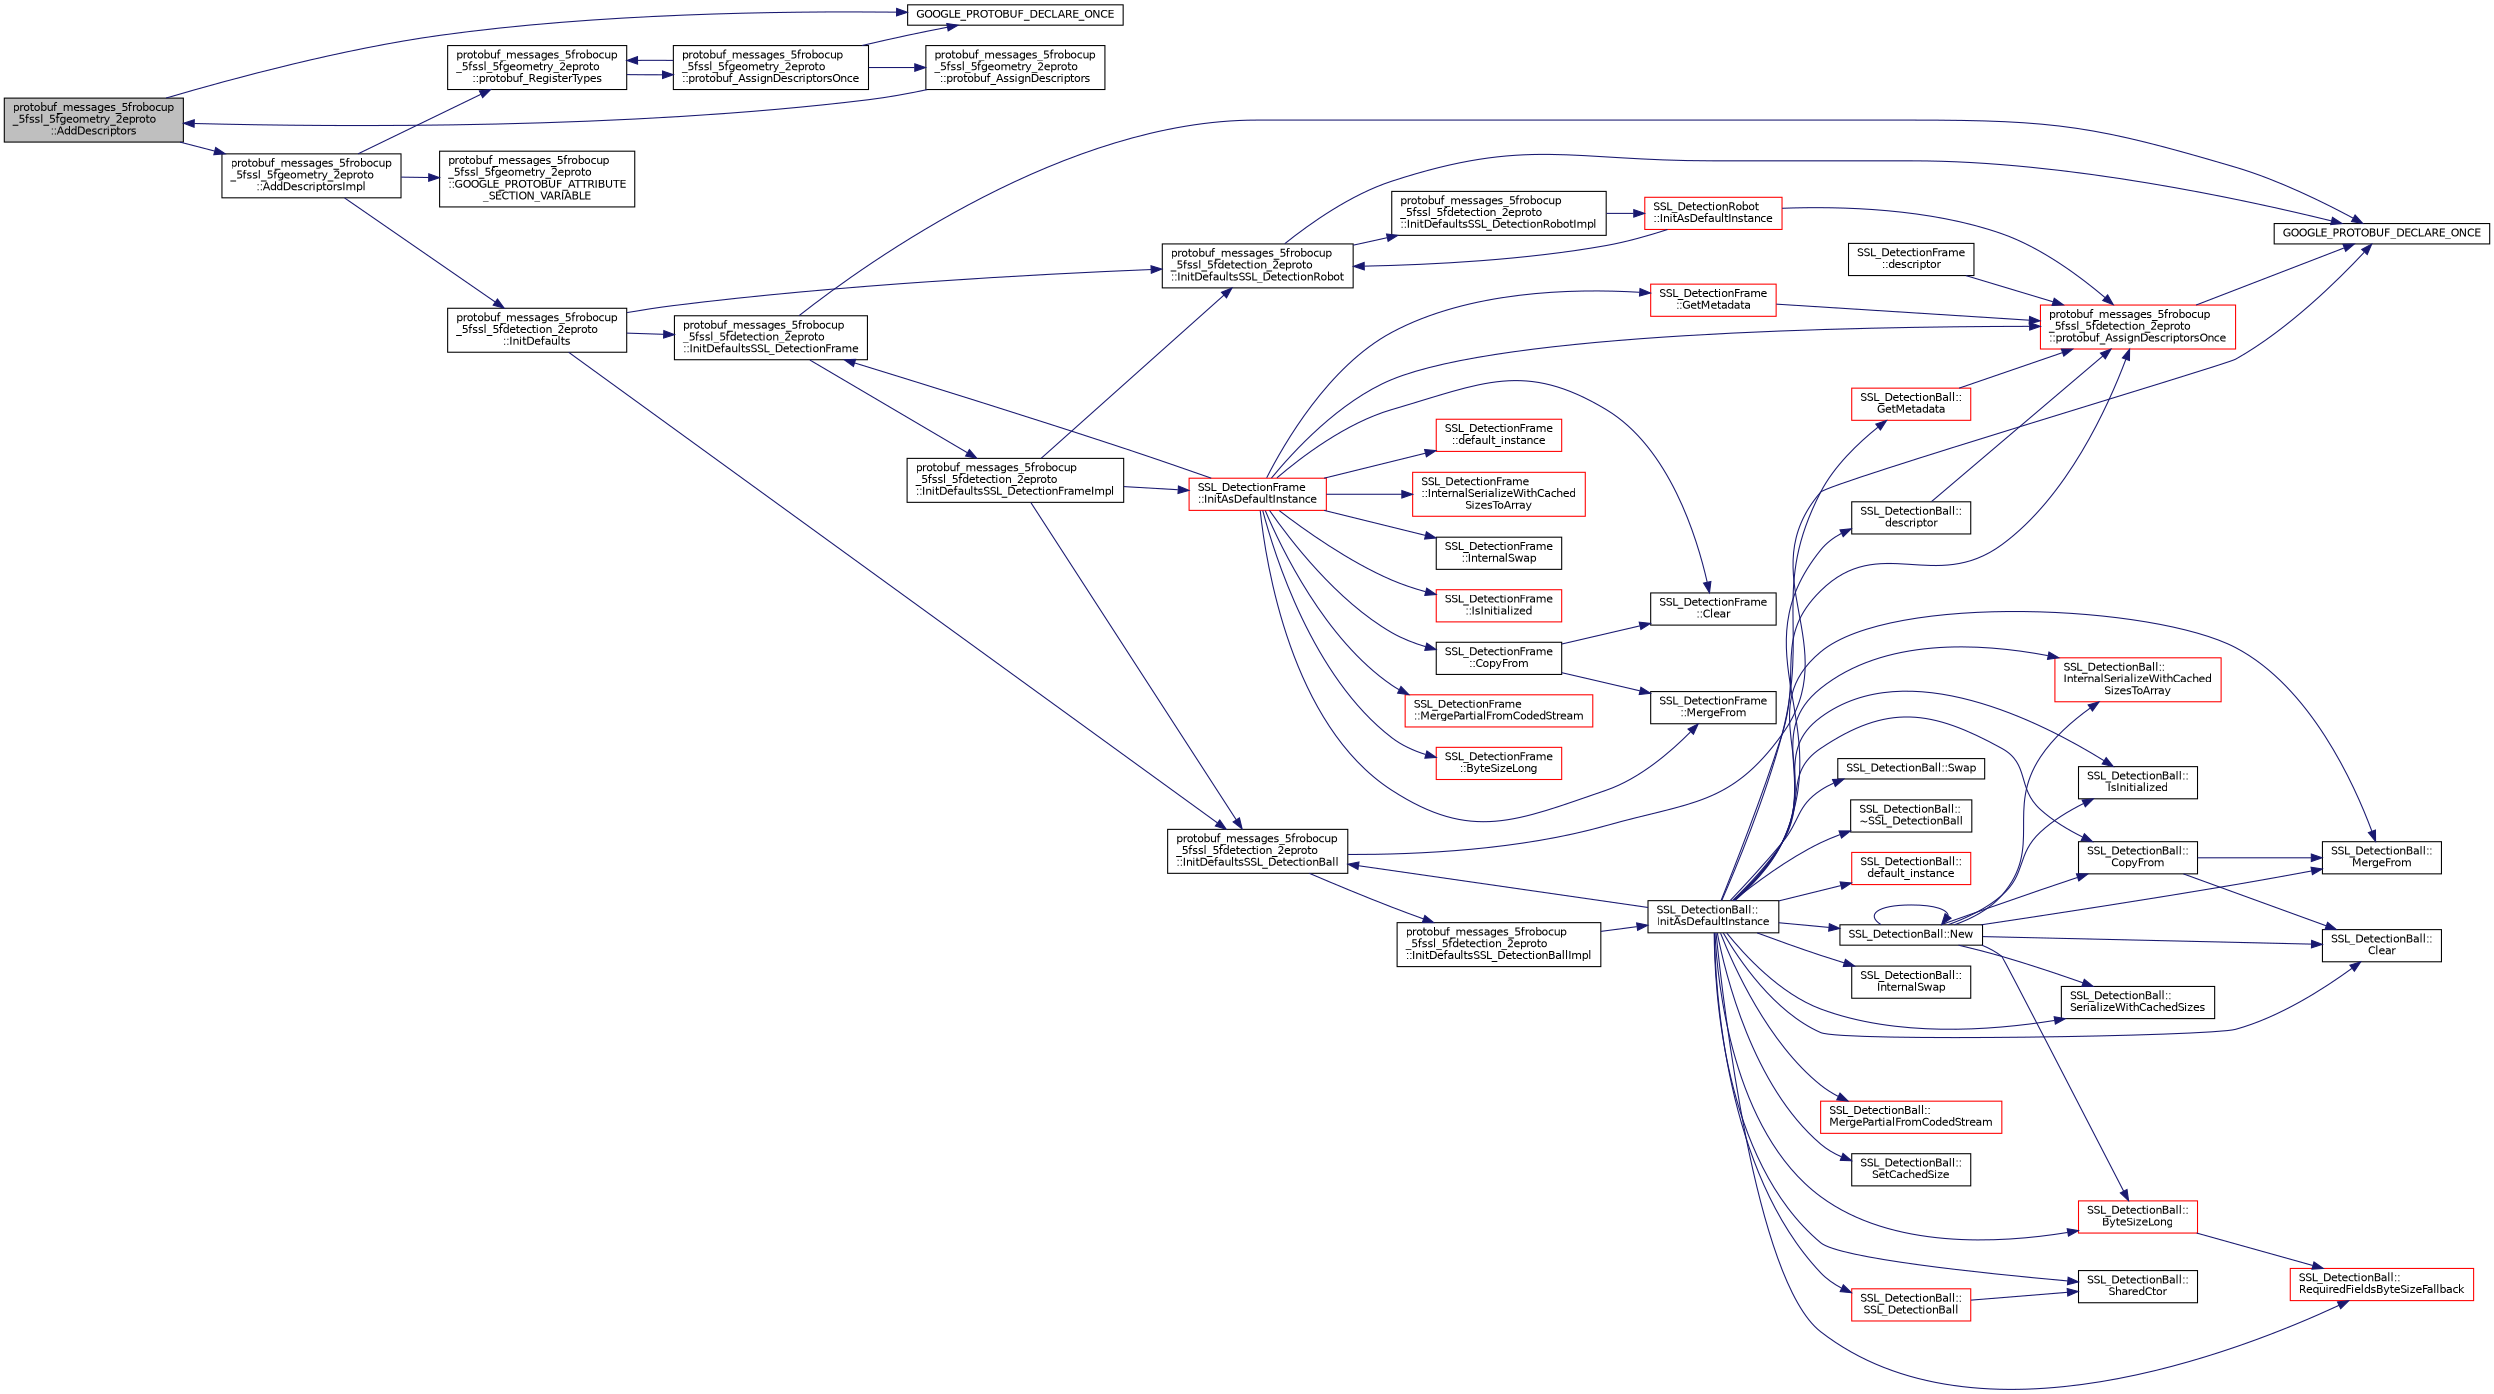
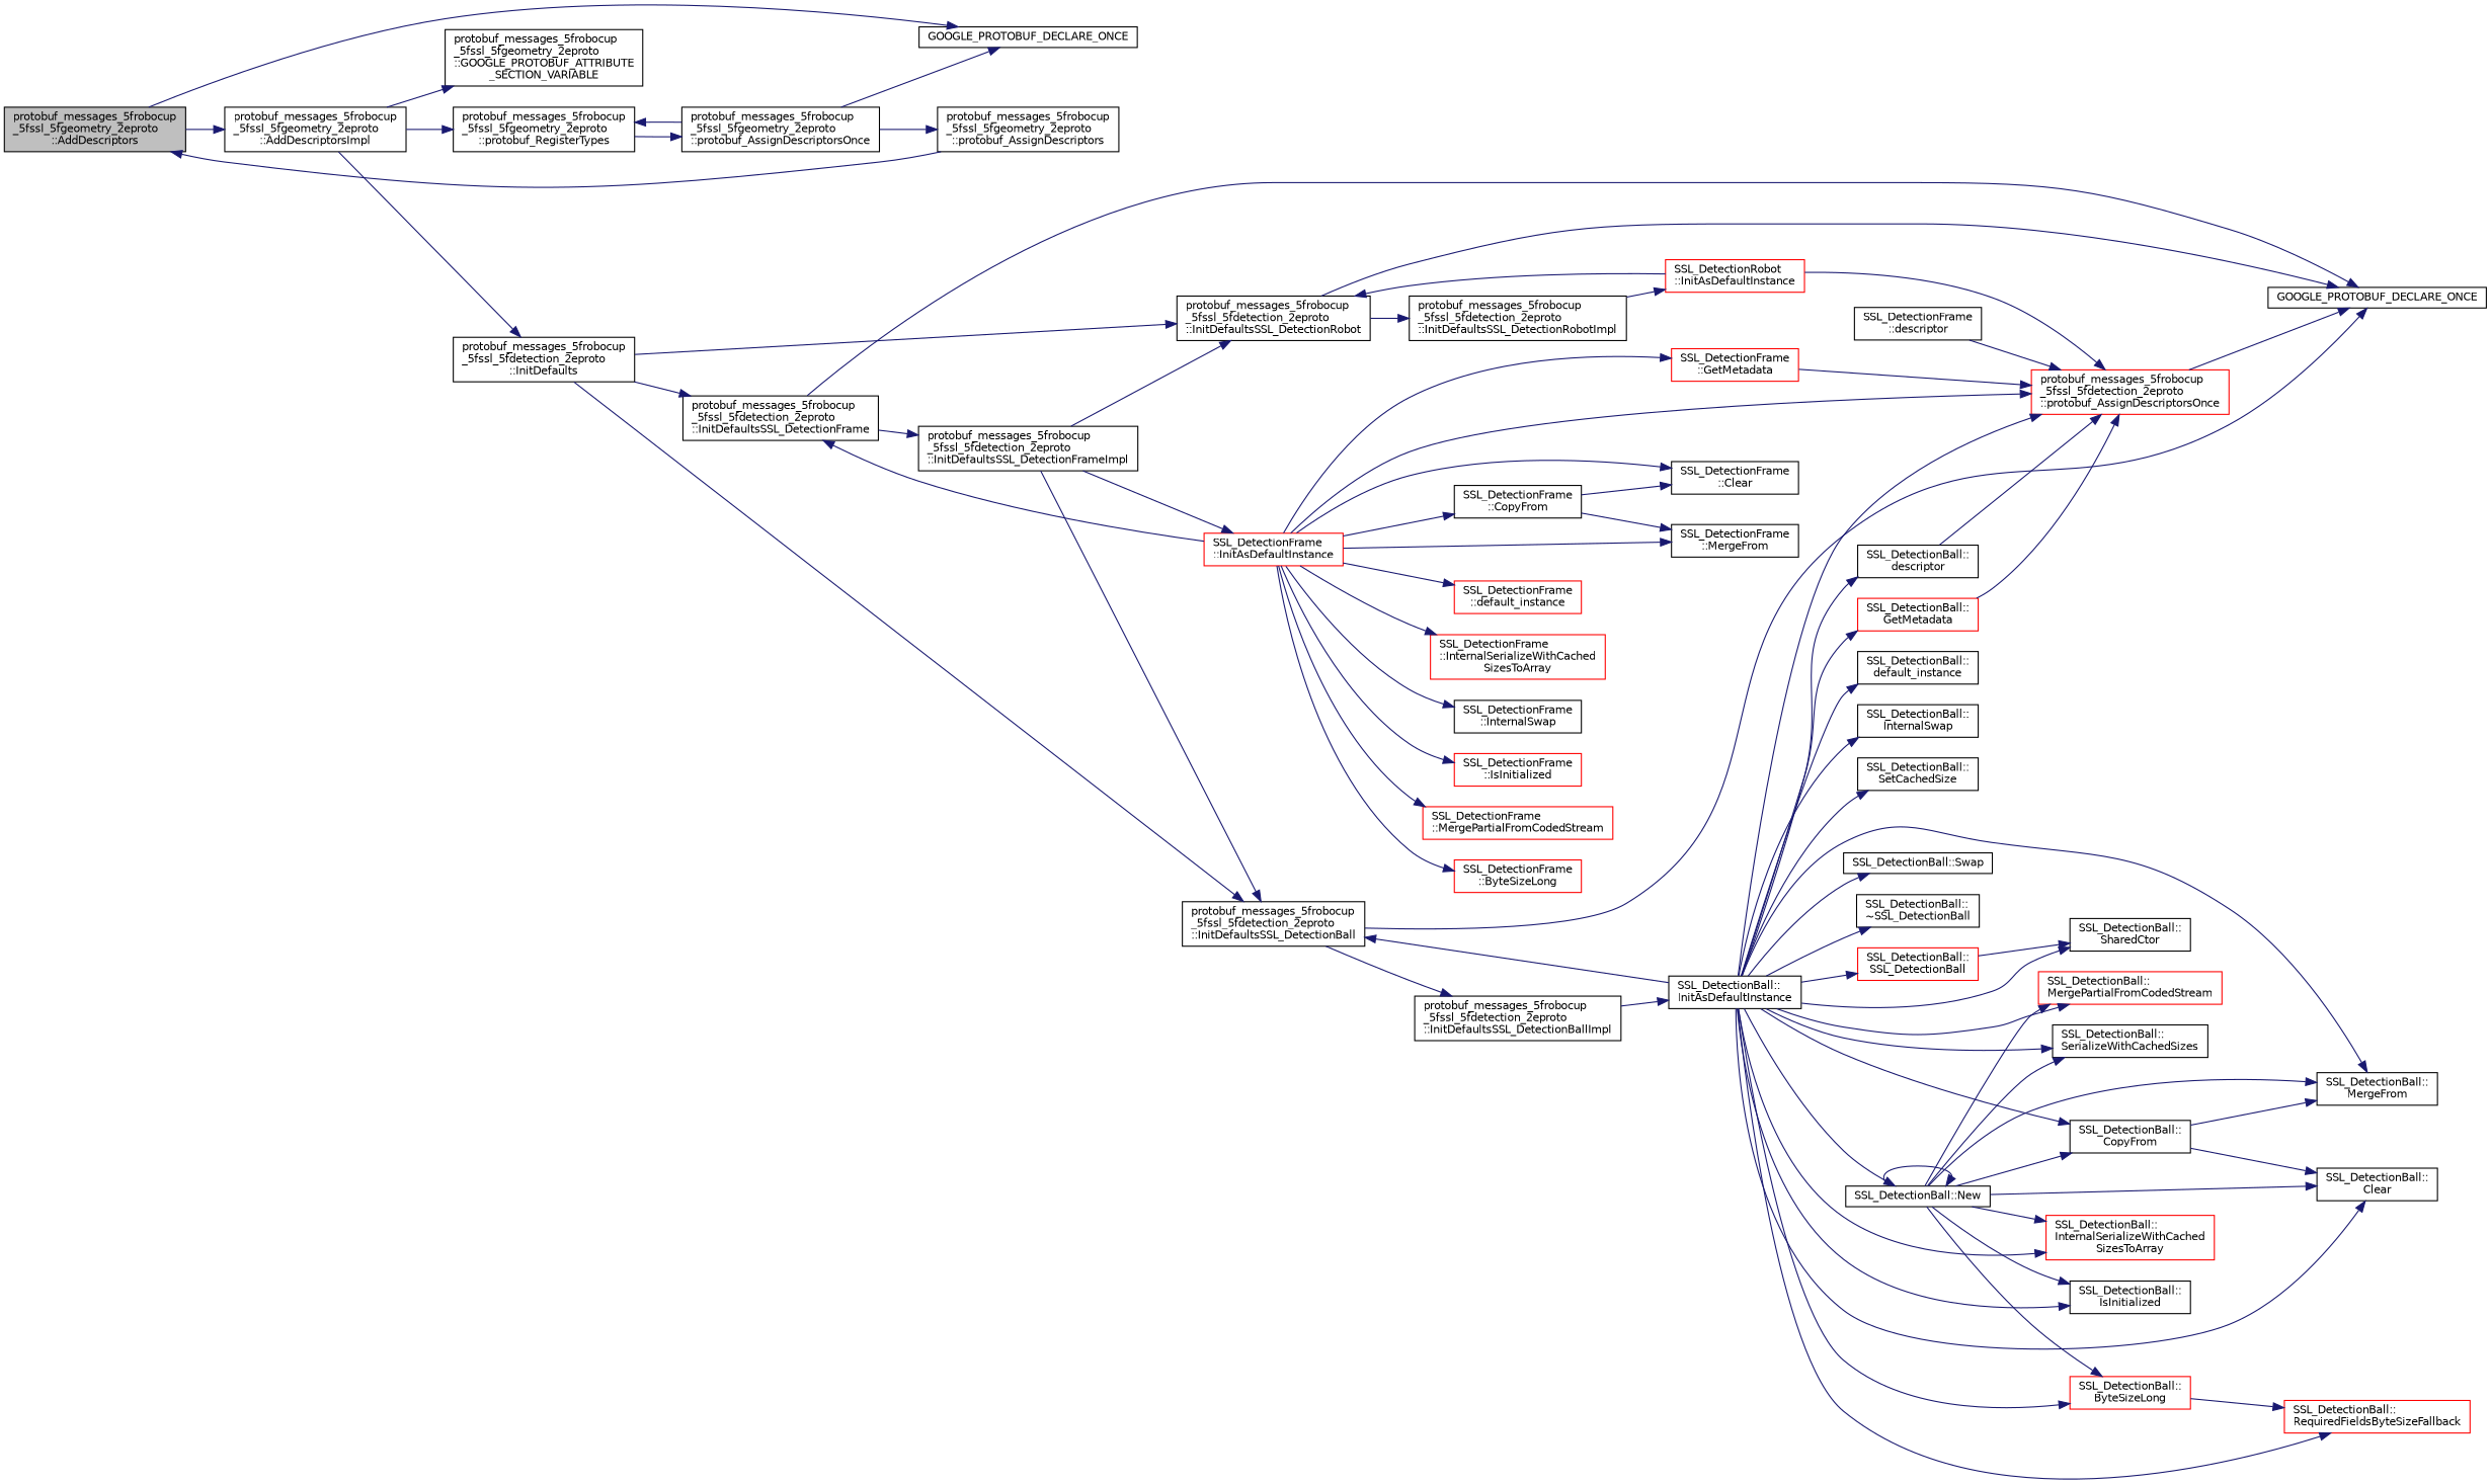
  digraph {
    rankdir=LR
    node [color=black fillcolor=white fontname=Helvetica fontsize=10 shape=record style=filled]
    edge [color=midnightblue fontname=Helvetica fontsize=10 labelfontname=Helvetica labelfontsize=10 style=solid]
    n1 [fillcolor=grey75 fontcolor=black height=0.2 label="protobuf_messages_5frobocup\l_5fssl_5fgeometry_2eproto\l::AddDescriptors" width=0.4]
    n2 [height=0.2 label="protobuf_messages_5frobocup\l_5fssl_5fgeometry_2eproto\l::AddDescriptorsImpl" width=0.4]
    n3 [height=0.2 label=GOOGLE_PROTOBUF_DECLARE_ONCE width=0.4]
    n4 [height=0.2 label="protobuf_messages_5frobocup\l_5fssl_5fdetection_2eproto\l::InitDefaults" width=0.4]
    n5 [height=0.2 label="protobuf_messages_5frobocup\l_5fssl_5fgeometry_2eproto\l::GOOGLE_PROTOBUF_ATTRIBUTE\l_SECTION_VARIABLE" width=0.4]
    n6 [height=0.2 label="protobuf_messages_5frobocup\l_5fssl_5fgeometry_2eproto\l::protobuf_RegisterTypes" width=0.4]
    n7 [height=0.2 label="protobuf_messages_5frobocup\l_5fssl_5fdetection_2eproto\l::InitDefaultsSSL_DetectionBall" width=0.4]
    n8 [height=0.2 label="protobuf_messages_5frobocup\l_5fssl_5fdetection_2eproto\l::InitDefaultsSSL_DetectionFrame" width=0.4]
    n9 [height=0.2 label="protobuf_messages_5frobocup\l_5fssl_5fdetection_2eproto\l::InitDefaultsSSL_DetectionRobot" width=0.4]
    n10 [height=0.2 label="protobuf_messages_5frobocup\l_5fssl_5fgeometry_2eproto\l::protobuf_AssignDescriptorsOnce" width=0.4]
    n11 [height=0.2 label=GOOGLE_PROTOBUF_DECLARE_ONCE width=0.4]
    n12 [height=0.2 label="protobuf_messages_5frobocup\l_5fssl_5fdetection_2eproto\l::InitDefaultsSSL_DetectionBallImpl" width=0.4]
    n13 [height=0.2 label="protobuf_messages_5frobocup\l_5fssl_5fdetection_2eproto\l::InitDefaultsSSL_DetectionFrameImpl" width=0.4]
    n14 [height=0.2 label="protobuf_messages_5frobocup\l_5fssl_5fdetection_2eproto\l::InitDefaultsSSL_DetectionRobotImpl" width=0.4]
    n15 [height=0.2 label="SSL_DetectionBall::\lInitAsDefaultInstance" width=0.4]
    n16 [color=red height=0.2 label="SSL_DetectionBall::\lByteSizeLong" width=0.4]
    n17 [color=red height=0.2 label="SSL_DetectionBall::\lRequiredFieldsByteSizeFallback" width=0.4]
    n18 [height=0.2 label="SSL_DetectionBall::\lClear" width=0.4]
    n19 [height=0.2 label="SSL_DetectionBall::\lCopyFrom" width=0.4]
    n20 [height=0.2 label="SSL_DetectionBall::\lMergeFrom" width=0.4]
-   n21 [color=red height=0.2 label="SSL_DetectionBall::\ldefault_instance" width=0.4]
+   n21 [height=0.2 label="SSL_DetectionBall::\ldefault_instance" width=0.4]
    n22 [height=0.2 label="SSL_DetectionBall::\ldescriptor" width=0.4]
    n23 [color=red height=0.2 label="protobuf_messages_5frobocup\l_5fssl_5fdetection_2eproto\l::protobuf_AssignDescriptorsOnce" width=0.4]
    n24 [color=red height=0.2 label="SSL_DetectionBall::\lGetMetadata" width=0.4]
    n25 [color=red height=0.2 label="SSL_DetectionBall::\lInternalSerializeWithCached\lSizesToArray" width=0.4]
    n26 [height=0.2 label="SSL_DetectionBall::\lInternalSwap" width=0.4]
    n27 [height=0.2 label="SSL_DetectionBall::\lIsInitialized" width=0.4]
    n28 [color=red height=0.2 label="SSL_DetectionBall::\lMergePartialFromCodedStream" width=0.4]
    n29 [height=0.2 label="SSL_DetectionBall::New" width=0.4]
    n30 [height=0.2 label="SSL_DetectionBall::\lSerializeWithCachedSizes" width=0.4]
    n31 [height=0.2 label="SSL_DetectionBall::\lSetCachedSize" width=0.4]
    n32 [height=0.2 label="SSL_DetectionBall::\lSharedCtor" width=0.4]
    n33 [color=red height=0.2 label="SSL_DetectionBall::\lSSL_DetectionBall" width=0.4]
    n34 [height=0.2 label="SSL_DetectionBall::Swap" width=0.4]
    n35 [height=0.2 label="SSL_DetectionBall::\l~SSL_DetectionBall" width=0.4]
    n36 [color=red height=0.2 label="SSL_DetectionFrame\l::InitAsDefaultInstance" width=0.4]
    n37 [color=red height=0.2 label="SSL_DetectionFrame\l::ByteSizeLong" width=0.4]
    n38 [height=0.2 label="SSL_DetectionFrame\l::Clear" width=0.4]
    n39 [height=0.2 label="SSL_DetectionFrame\l::CopyFrom" width=0.4]
    n40 [height=0.2 label="SSL_DetectionFrame\l::MergeFrom" width=0.4]
    n41 [color=red height=0.2 label="SSL_DetectionFrame\l::default_instance" width=0.4]
    n42 [color=red height=0.2 label="SSL_DetectionFrame\l::GetMetadata" width=0.4]
    n43 [color=red height=0.2 label="SSL_DetectionFrame\l::InternalSerializeWithCached\lSizesToArray" width=0.4]
    n44 [height=0.2 label="SSL_DetectionFrame\l::InternalSwap" width=0.4]
    n45 [color=red height=0.2 label="SSL_DetectionFrame\l::IsInitialized" width=0.4]
    n46 [color=red height=0.2 label="SSL_DetectionFrame\l::MergePartialFromCodedStream" width=0.4]
    n47 [height=0.2 label="SSL_DetectionFrame\l::descriptor" width=0.4]
    n48 [color=red height=0.2 label="SSL_DetectionRobot\l::InitAsDefaultInstance" width=0.4]
    n49 [height=0.2 label="protobuf_messages_5frobocup\l_5fssl_5fgeometry_2eproto\l::protobuf_AssignDescriptors" width=0.4]
    n1 -> n2
    n1 -> n3
    n2 -> n4
    n2 -> n5
    n2 -> n6
    n4 -> n7
    n4 -> n8
    n4 -> n9
    n6 -> n10
    n7 -> n11
    n7 -> n12
    n8 -> n11
    n8 -> n13
    n9 -> n11
    n9 -> n14
    n10 -> n3
    n10 -> n6
    n10 -> n49
    n12 -> n15
    n13 -> n7
    n13 -> n9
    n13 -> n36
    n14 -> n48
    n15 -> n7
    n15 -> n16
    n15 -> n17
    n15 -> n18
    n15 -> n19
    n15 -> n20
    n15 -> n21
    n15 -> n22
    n15 -> n23
    n15 -> n24
    n15 -> n25
    n15 -> n26
    n15 -> n27
    n15 -> n28
    n15 -> n29
    n15 -> n30
    n15 -> n31
    n15 -> n32
    n15 -> n33
    n15 -> n34
    n15 -> n35
    n16 -> n17
    n19 -> n18
    n19 -> n20
    n22 -> n23
    n23 -> n11
    n24 -> n23
    n29 -> n16
    n29 -> n18
    n29 -> n19
    n29 -> n20
    n29 -> n25
    n29 -> n27
+   n29 -> n28
    n29 -> n29
    n29 -> n30
    n33 -> n32
    n36 -> n8
    n36 -> n23
    n36 -> n37
    n36 -> n38
    n36 -> n39
    n36 -> n40
    n36 -> n41
    n36 -> n42
    n36 -> n43
    n36 -> n44
    n36 -> n45
    n36 -> n46
    n39 -> n38
    n39 -> n40
    n42 -> n23
    n47 -> n23
    n48 -> n9
    n48 -> n23
    n49 -> n1
  }
